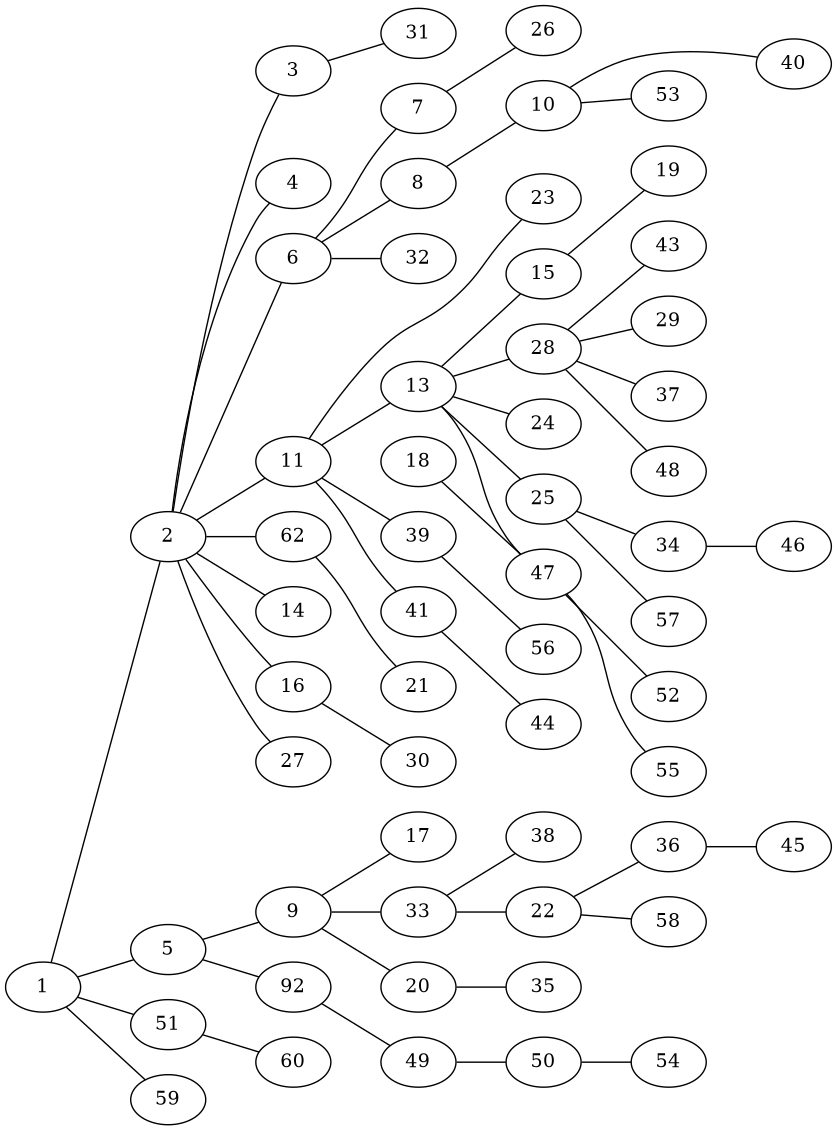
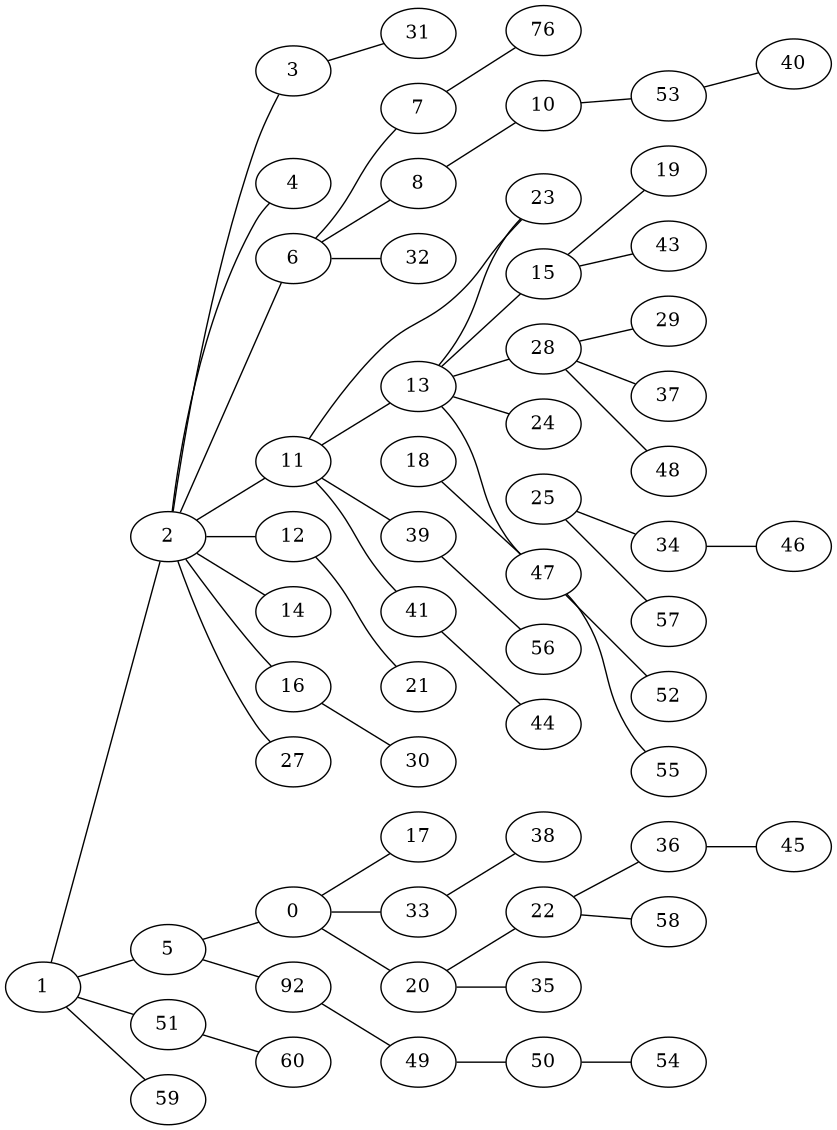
  graph {
    rankdir=LR
    1
    2
    5
    51
    59
    3
    4
    6
    11
-   12 [label=62]
+   12
    14
    16
    27
-   9
+   9 [label=0]
    n15 [label=92]
    60
    31
    7
    8
    32
    13
    23
    39
    41
    21
    30
    17
    20
    33
    49
-   26
+   26 [label=76]
    10
    15
    24
    25
    28
    47
    56
    44
    22
    35
    38
    50
    40
    53
    36
    58
    19
    43
    18
    34
    57
    29
    37
    48
    52
    55
    46
    45
    54
    1 -- 2
    1 -- 5
    1 -- 51
    1 -- 59
    2 -- 3
    2 -- 4
    2 -- 6
    2 -- 11
    2 -- 12
    2 -- 14
    2 -- 16
    2 -- 27
    5 -- 9
    5 -- n15
    51 -- 60
    3 -- 31
    6 -- 7
    6 -- 8
    6 -- 32
    11 -- 13
    11 -- 23
    11 -- 39
    11 -- 41
    12 -- 21
    16 -- 30
    9 -- 17
    9 -- 20
    9 -- 33
    n15 -- 49
    7 -- 26
    8 -- 10
    13 -- 15
    13 -- 24
-   13 -- 25
+   13 -- 23
    13 -- 28
    13 -- 47
    39 -- 56
    41 -- 44
-   33 -- 22
+   20 -- 22
    20 -- 35
    33 -- 38
    49 -- 50
-   10 -- 40
+   53 -- 40
    10 -- 53
    15 -- 19
-   28 -- 43
+   15 -- 43
    25 -- 34
    25 -- 57
    28 -- 29
    28 -- 37
    28 -- 48
    47 -- 52
    47 -- 55
    22 -- 36
    22 -- 58
    50 -- 54
    36 -- 45
    18 -- 47
    34 -- 46
  }
